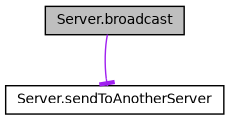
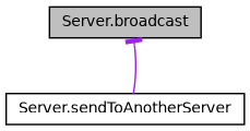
  digraph {
    rankdir=TB
    node [color=black fontname=Helvetica fontsize=10 shape=record style=filled]
    n1 [fillcolor=grey75 fontcolor=black height=0.2 label="Server.broadcast" width=0.4]
    n2 [fillcolor=white height=0.2 label="Server.sendToAnotherServer" width=0.4]
-   n1 -> n2 [color=purple fontname=Helvetica fontsize=10 labelfontname=Helvetica labelfontsize=10 style=solid arrowhead=tee]
+   n2 -> n1 [color=purple fontname=Helvetica fontsize=10 labelfontname=Helvetica labelfontsize=10 style=solid arrowhead=tee]
  }
